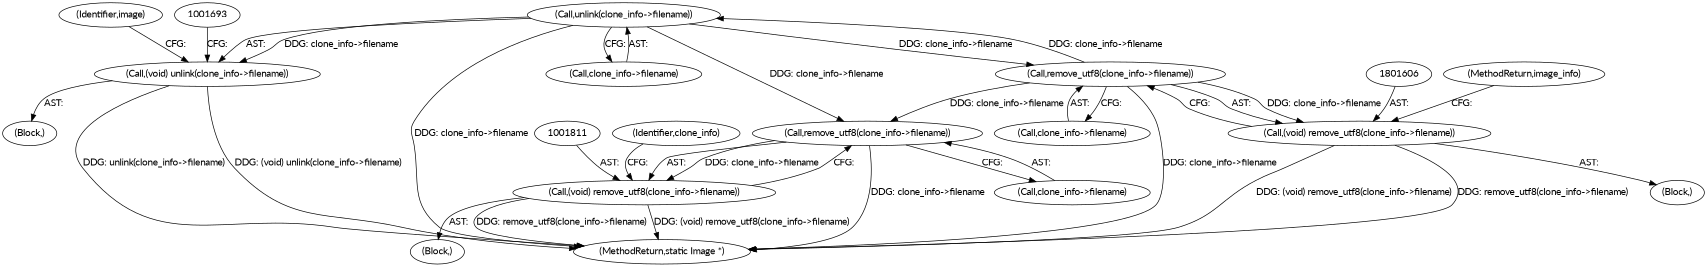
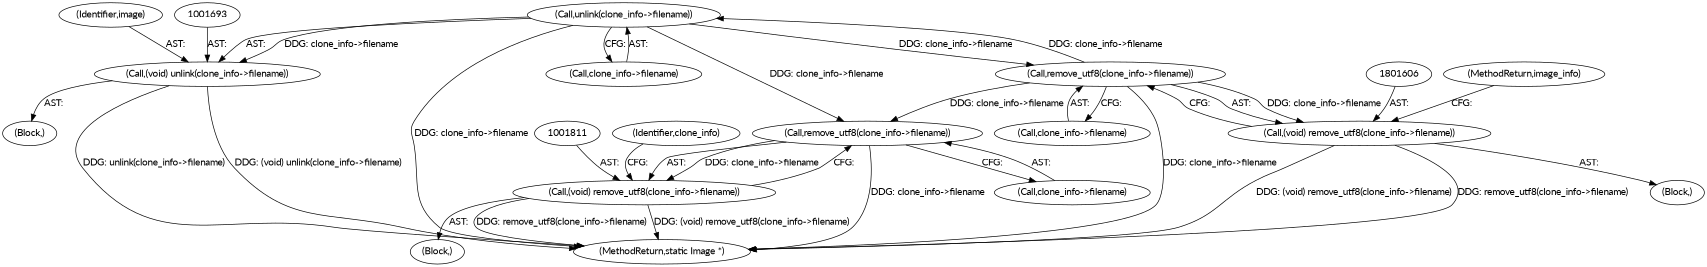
  digraph {
    fontname=Lato
    node [fontname=Lato]
    edge [fontname=Lato]
    n1 [label="(Call,unlink(clone_info->filename))"]
    n2 [label="(Call,remove_utf8(clone_info->filename))"]
    n3 [label="(Call,(void) unlink(clone_info->filename))"]
    n4 [label="(Call,remove_utf8(clone_info->filename))"]
    n5 [label="(MethodReturn,static Image *)"]
    n6 [label="(Call,clone_info->filename)"]
    n7 [label="(Call,(void) remove_utf8(clone_info->filename))"]
    n8 [label="(Call,clone_info->filename)"]
    n9 [label="(Block,)"]
    n10 [label="(Call,(void) remove_utf8(clone_info->filename))"]
    n11 [label="(Call,clone_info->filename)"]
    n12 [label="(Block,)"]
    n13 [label="(Block,)"]
    n14 [label="(MethodReturn,image_info)"]
    n15 [label="(Identifier,clone_info)"]
    n16 [label="(Identifier,image)"]
    n17 [label=1801606]
    1001693
    1001811
    n1 -> n2 [label="DDG: clone_info->filename"]
    n1 -> n3 [label="AST: "]
    n1 -> n3 [label="DDG: clone_info->filename"]
    n1 -> n4 [label="DDG: clone_info->filename"]
    n1 -> n5 [label="DDG: clone_info->filename"]
    n1 -> n6 [label="CFG: "]
    n2 -> n1 [label="DDG: clone_info->filename"]
    n2 -> n4 [label="DDG: clone_info->filename"]
    n2 -> n5 [label="DDG: clone_info->filename"]
    n2 -> n7 [label="AST: "]
    n2 -> n7 [label="DDG: clone_info->filename"]
    n2 -> n8 [label="CFG: "]
    n3 -> n5 [label="DDG: (void) unlink(clone_info->filename)"]
    n3 -> n5 [label="DDG: unlink(clone_info->filename)"]
    n3 -> n9 [label="AST: "]
    n4 -> n5 [label="DDG: clone_info->filename"]
    n4 -> n10 [label="AST: "]
    n4 -> n10 [label="DDG: clone_info->filename"]
    n4 -> n11 [label="CFG: "]
    n6 -> n1 [label="AST: "]
    n7 -> n2 [label="CFG: "]
    n7 -> n5 [label="DDG: (void) remove_utf8(clone_info->filename)"]
    n7 -> n5 [label="DDG: remove_utf8(clone_info->filename)"]
    n7 -> n12 [label="AST: "]
    n8 -> n2 [label="AST: "]
    n10 -> n4 [label="CFG: "]
    n10 -> n5 [label="DDG: remove_utf8(clone_info->filename)"]
    n10 -> n5 [label="DDG: (void) remove_utf8(clone_info->filename)"]
    n10 -> n13 [label="AST: "]
    n11 -> n4 [label="AST: "]
    n14 -> n7 [label="CFG: "]
    n15 -> n10 [label="CFG: "]
-   n16 -> n3 [label="CFG: "]
+   n16 -> n3 [label="AST: "]
    n17 -> n7 [label="AST: "]
-   1001693 -> n3 [label="CFG: "]
+   1001693 -> n3 [label="AST: "]
    1001811 -> n10 [label="AST: "]
  }
